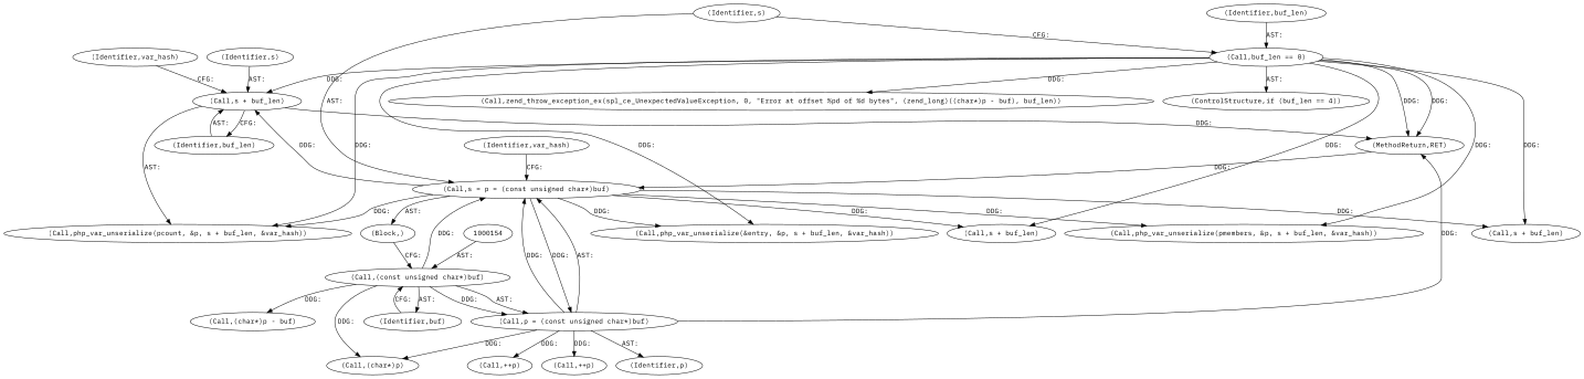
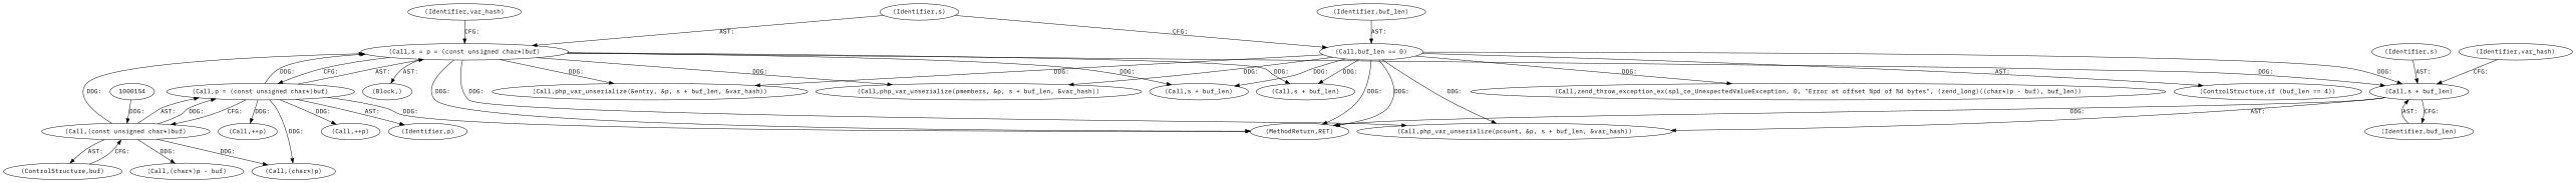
  digraph {
    fontname="IBM Plex Mono"
    node [fontname="IBM Plex Mono"]
    edge [fontname="IBM Plex Mono"]
    n1 [label="(Call,s + buf_len)"]
    n2 [label="(Identifier,buf_len)"]
    n3 [label="(Call,php_var_unserialize(pcount, &p, s + buf_len, &var_hash))"]
    n4 [label="(MethodReturn,RET)"]
    n5 [label="(Call,s = p = (const unsigned char*)buf)"]
    n6 [label="(Call,p = (const unsigned char*)buf)"]
    n7 [label="(Call,s + buf_len)"]
    n8 [label="(Block,)"]
    n9 [label="(Call,s + buf_len)"]
    n10 [label="(Call,php_var_unserialize(&entry, &p, s + buf_len, &var_hash))"]
    n11 [label="(Call,php_var_unserialize(pmembers, &p, s + buf_len, &var_hash))"]
    n12 [label="(Call,(const unsigned char*)buf)"]
    n13 [label="(Call,++p)"]
    n14 [label="(Call,(char*)p)"]
    n15 [label="(Call,++p)"]
    n16 [label="(Identifier,p)"]
    n17 [label="(Call,(char*)p - buf)"]
-   n18 [label="(Identifier,buf)"]
+   n18 [label="(ControlStructure,buf)"]
    n19 [label="(Call,buf_len == 0)"]
    n20 [label="(Call,zend_throw_exception_ex(spl_ce_UnexpectedValueException, 0, \"Error at offset %pd of %d bytes\", (zend_long)((char*)p - buf), buf_len))"]
    n21 [label="(ControlStructure,if (buf_len == 4))"]
    n22 [label="(Identifier,s)"]
    n23 [label="(Identifier,s)"]
    n24 [label="(Identifier,var_hash)"]
    n25 [label="(Identifier,var_hash)"]
    n26 [label="(Identifier,buf_len)"]
    1000154
    n1 -> n2 [label="CFG: "]
    n1 -> n3 [label="AST: "]
    n1 -> n4 [label="DDG: "]
    n2 -> n1 [label="AST: "]
    n5 -> n1 [label="DDG: "]
    n5 -> n3 [label="DDG: "]
-   n4 -> n5 [label="DDG: "]
-   n5 -> n6 [label="DDG: "]
+   n5 -> n4 [label="DDG: "]
+   n5 -> n6 [label="CFG: "]
    n5 -> n7 [label="DDG: "]
    n5 -> n8 [label="AST: "]
    n5 -> n9 [label="DDG: "]
    n5 -> n10 [label="DDG: "]
    n5 -> n11 [label="DDG: "]
    n6 -> n4 [label="DDG: "]
    n6 -> n5 [label="AST: "]
    n6 -> n5 [label="DDG: "]
-   n8 -> n12 [label="CFG: "]
+   n6 -> n12 [label="CFG: "]
    n6 -> n13 [label="DDG: "]
    n6 -> n14 [label="DDG: "]
    n6 -> n15 [label="DDG: "]
    n6 -> n16 [label="AST: "]
    n12 -> n5 [label="DDG: "]
    n12 -> n6 [label="AST: "]
    n12 -> n6 [label="DDG: "]
    n12 -> n14 [label="DDG: "]
    n12 -> n17 [label="DDG: "]
    n12 -> n18 [label="AST: "]
    n18 -> n12 [label="CFG: "]
    n19 -> n1 [label="DDG: "]
    n19 -> n3 [label="DDG: "]
    n19 -> n4 [label="DDG: "]
    n19 -> n4 [label="DDG: "]
    n19 -> n7 [label="DDG: "]
    n19 -> n9 [label="DDG: "]
    n19 -> n10 [label="DDG: "]
    n19 -> n11 [label="DDG: "]
    n19 -> n20 [label="DDG: "]
    n19 -> n21 [label="AST: "]
    n22 -> n1 [label="AST: "]
    n23 -> n5 [label="AST: "]
    n23 -> n19 [label="CFG: "]
    n24 -> n5 [label="CFG: "]
    n25 -> n1 [label="CFG: "]
    n26 -> n19 [label="AST: "]
-   1000154 -> n12 [label="AST: "]
+   1000154 -> n12 [label="DDG: "]
  }
